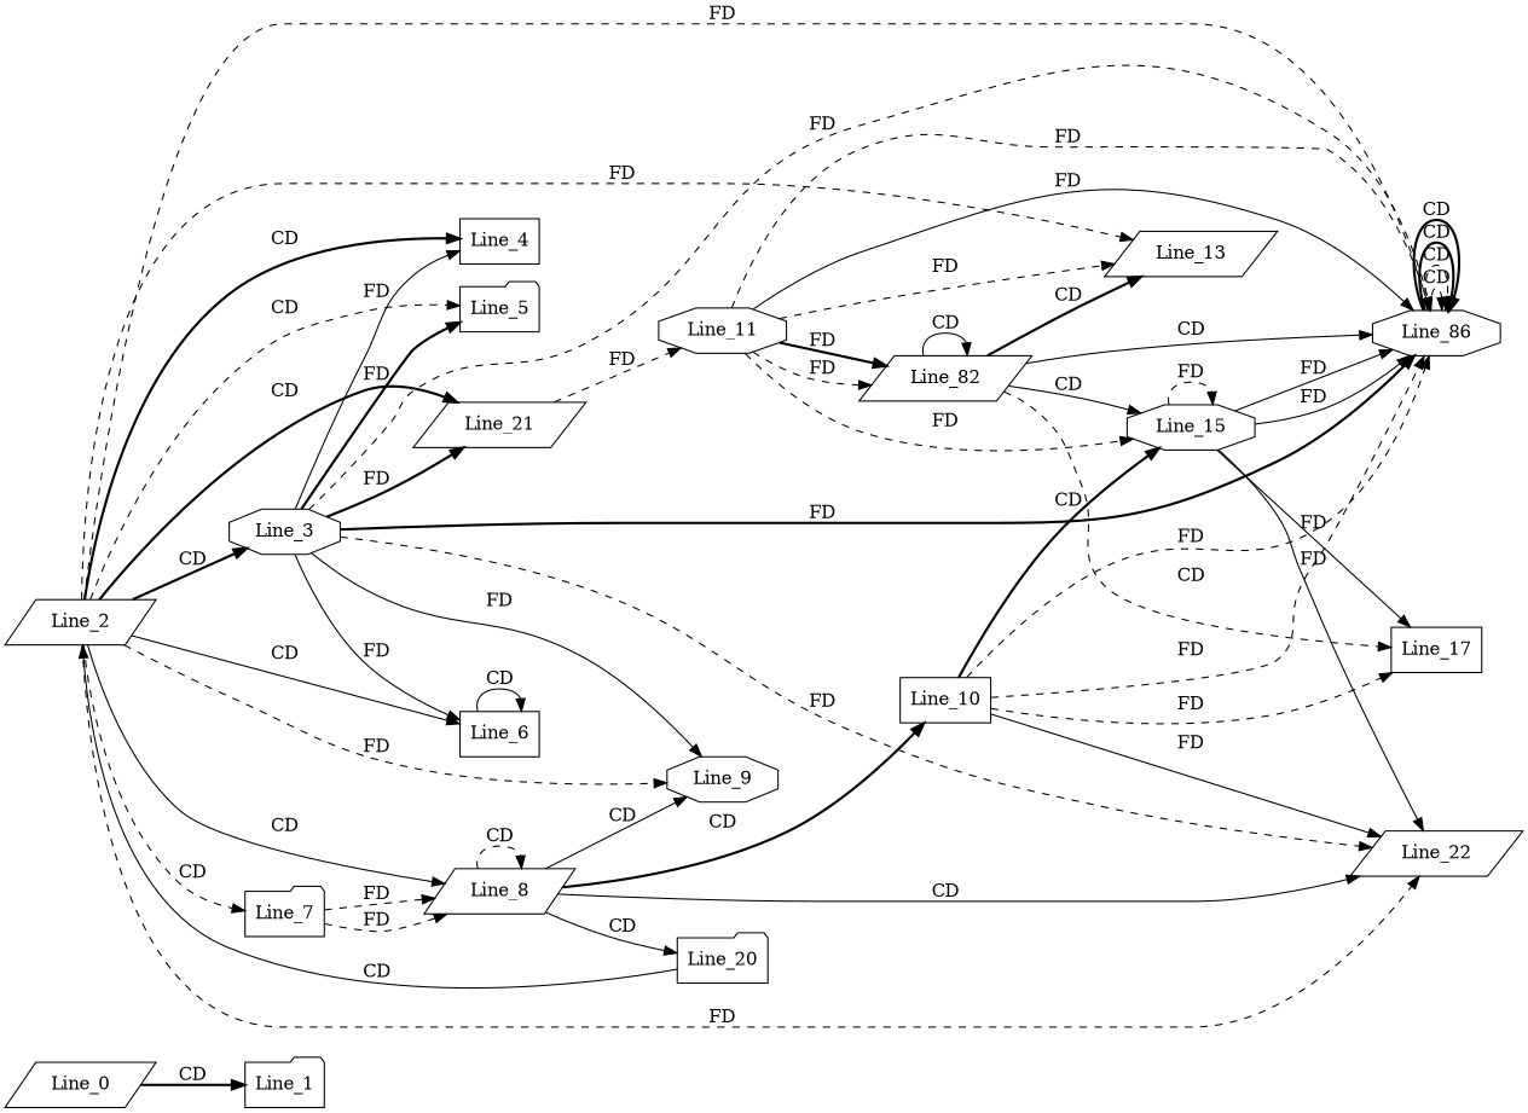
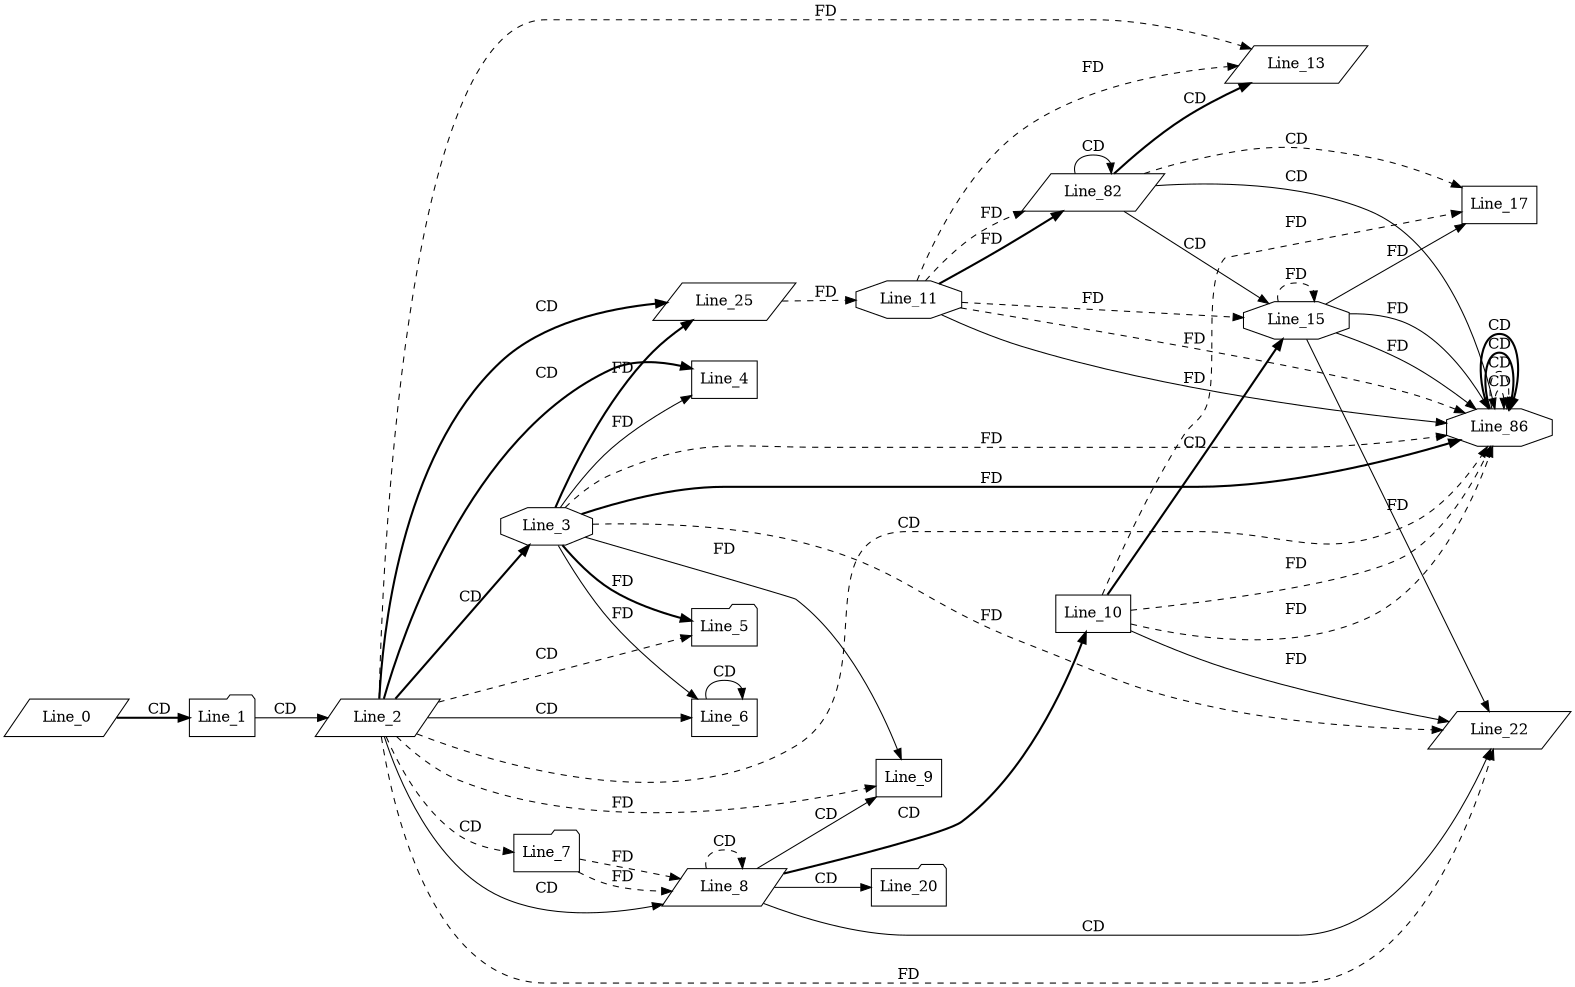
  digraph {
    rankdir=LR
    node [shape=parallelogram]
    edge [style=dashed]
    Line_1 [shape=folder]
    Line_0
    Line_2
    Line_3 [shape=octagon]
    Line_4 [shape=box]
    Line_5 [shape=folder]
    Line_6 [shape=box]
    Line_7 [shape=folder]
    Line_8
-   Line_9 [shape=octagon]
+   Line_9 [shape=box]
    Line_13
    n12 [label=Line_86 shape=octagon]
    Line_22
-   Line_25 [label=Line_21]
+   Line_25
    Line_10 [shape=box]
    n16 [label=Line_20 shape=folder]
    Line_11 [shape=octagon]
    Line_15 [shape=octagon]
    n19 [label=Line_82]
    Line_17 [shape=box]
-   n16 -> Line_2 [label=CD style=solid]
+   Line_1 -> Line_2 [label=CD style=solid]
    Line_0 -> Line_1 [label=CD style=bold]
    Line_2 -> Line_3 [label=CD style=bold]
    Line_2 -> Line_4 [label=CD style=bold]
    Line_2 -> Line_5 [label=CD]
    Line_2 -> Line_6 [label=CD style=solid]
    Line_2 -> Line_7 [label=CD]
    Line_2 -> Line_8 [label=CD style=solid]
    Line_2 -> Line_9 [label=FD]
    Line_2 -> Line_13 [label=FD]
-   Line_2 -> n12 [label=FD]
+   Line_2 -> n12 [label=CD]
    Line_2 -> Line_22 [label=FD]
    Line_2 -> Line_25 [label=CD style=bold]
    Line_3 -> Line_4 [label=FD style=solid]
    Line_3 -> Line_5 [label=FD style=bold]
    Line_3 -> Line_6 [label=FD style=solid]
    Line_3 -> Line_9 [label=FD style=solid]
    Line_3 -> n12 [label=FD]
    Line_3 -> n12 [label=FD style=bold]
    Line_3 -> Line_22 [label=FD]
    Line_3 -> Line_25 [label=FD style=bold]
    Line_6 -> Line_6 [label=CD style=solid]
    Line_7 -> Line_8 [label=FD]
    Line_7 -> Line_8 [label=FD]
    Line_8 -> Line_8 [label=CD]
    Line_8 -> Line_9 [label=CD style=solid]
    Line_8 -> Line_22 [label=CD style=solid]
    Line_8 -> Line_10 [label=CD style=bold]
    Line_8 -> n16 [label=CD style=solid]
    n12 -> n12 [label=CD]
    n12 -> n12 [label=CD]
    n12 -> n12 [label=CD style=bold]
    n12 -> n12 [label=CD style=bold]
    Line_25 -> Line_11 [label=FD]
    Line_10 -> n12 [label=FD]
    Line_10 -> n12 [label=FD]
    Line_10 -> Line_22 [label=FD style=solid]
    Line_10 -> Line_15 [label=CD style=bold]
    Line_10 -> Line_17 [label=FD]
    Line_11 -> Line_13 [label=FD]
    Line_11 -> n12 [label=FD]
    Line_11 -> n12 [label=FD style=solid]
    Line_11 -> Line_15 [label=FD]
    Line_11 -> n19 [label=FD style=bold]
    Line_11 -> n19 [label=FD]
    Line_15 -> n12 [label=FD style=solid]
    Line_15 -> n12 [label=FD style=solid]
    Line_15 -> Line_22 [label=FD style=solid]
    Line_15 -> Line_15 [label=FD]
    Line_15 -> Line_17 [label=FD style=solid]
    n19 -> Line_13 [label=CD style=bold]
    n19 -> n12 [label=CD style=solid]
    n19 -> Line_15 [label=CD style=solid]
    n19 -> n19 [label=CD style=solid]
    n19 -> Line_17 [label=CD]
  }
